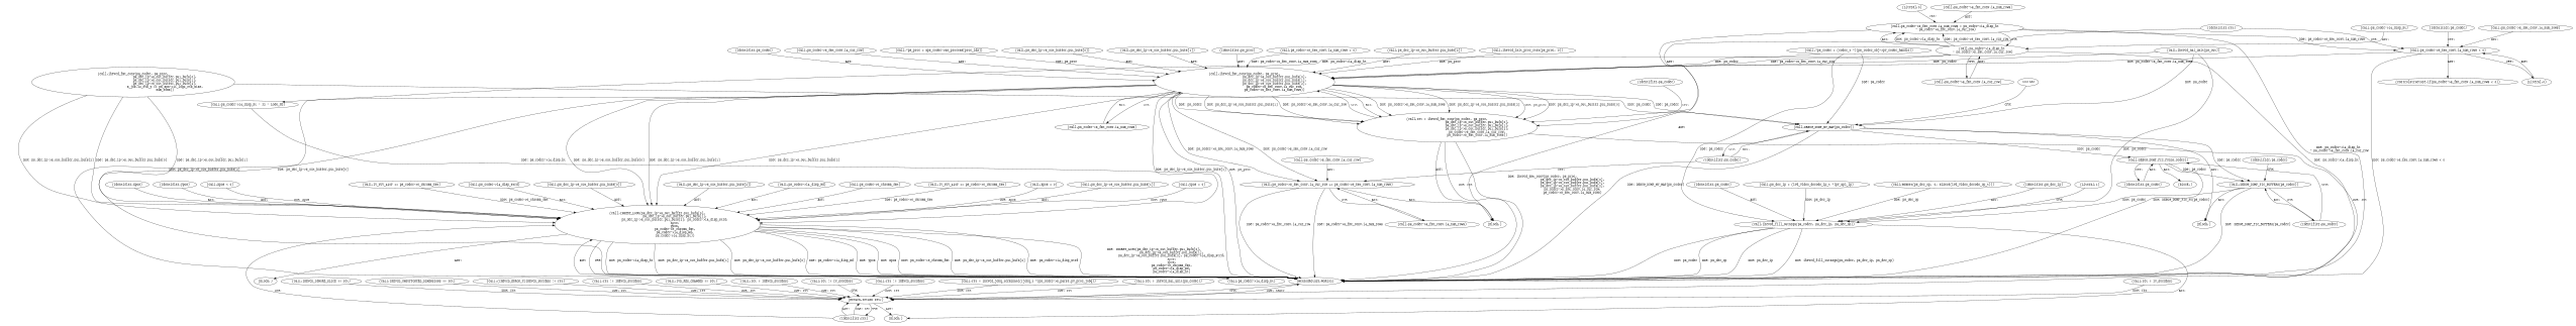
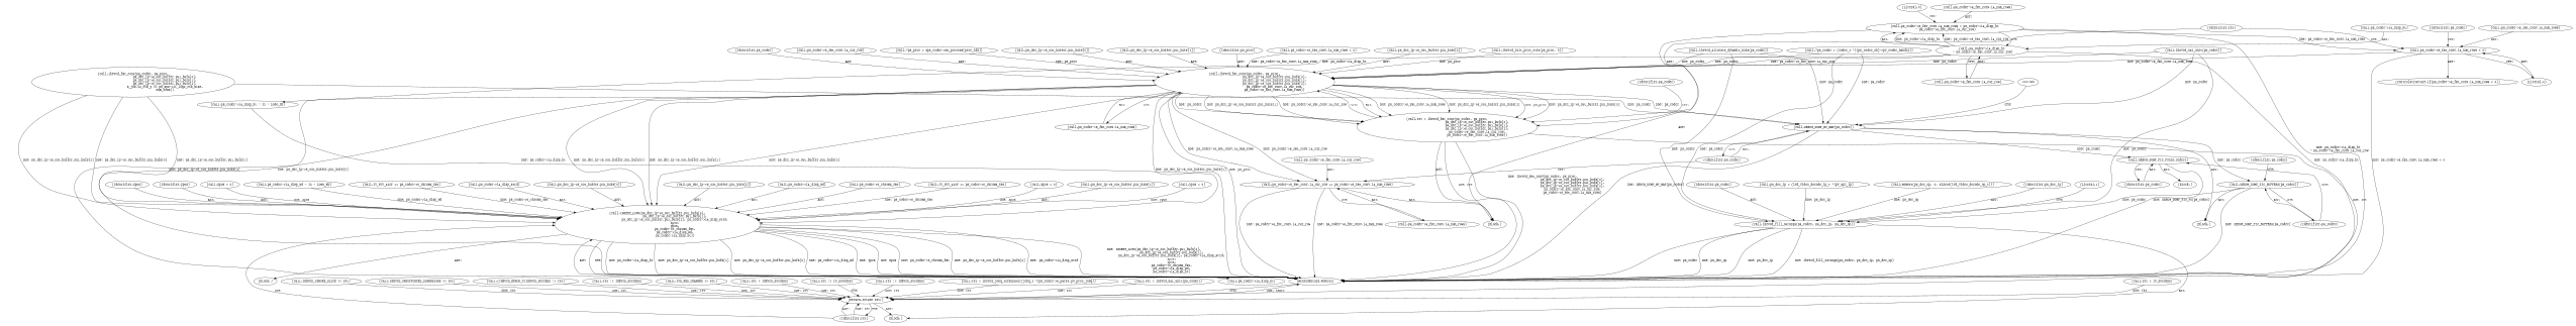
  digraph {
    fontname="Courier Prime"
    node [fontname="Courier Prime"]
    edge [fontname="Courier Prime"]
    n1 [label="(Call,ps_codec->s_fmt_conv.i4_num_rows = ps_codec->i4_disp_ht\n - ps_codec->s_fmt_conv.i4_cur_row)"]
    n2 [label="(Call,ps_codec->i4_disp_ht\n - ps_codec->s_fmt_conv.i4_cur_row)"]
    n3 [label="(Call,ps_codec->s_fmt_conv.i4_num_rows < 0)"]
    n4 [label="(Block,)"]
    n5 [label="(MethodReturn,WORD32)"]
    n6 [label="(Call,ihevcd_fmt_conv(ps_codec, ps_proc,\n                                  ps_dec_ip->s_out_buffer.pu1_bufs[0],\n                                  ps_dec_ip->s_out_buffer.pu1_bufs[1],\n                                  ps_dec_ip->s_out_buffer.pu1_bufs[2],\n                                  ps_codec->s_fmt_conv.i4_cur_row,\n                                  ps_codec->s_fmt_conv.i4_num_rows))"]
    n7 [label="(Call,ps_codec->s_fmt_conv.i4_cur_row)"]
    n8 [label="(Call,ps_codec->i4_disp_ht - 32 - LOGO_HT)"]
    n9 [label="(ControlStructure,if(ps_codec->s_fmt_conv.i4_num_rows < 0))"]
    n10 [label="(Literal,0)"]
    n11 [label="(Return,return ret;)"]
    n12 [label="(Call,ret = ihevcd_fmt_conv(ps_codec, ps_proc,\n                                  ps_dec_ip->s_out_buffer.pu1_bufs[0],\n                                  ps_dec_ip->s_out_buffer.pu1_bufs[1],\n                                  ps_dec_ip->s_out_buffer.pu1_bufs[2],\n                                  ps_codec->s_fmt_conv.i4_cur_row,\n                                  ps_codec->s_fmt_conv.i4_num_rows))"]
    n13 [label="(Call,ps_codec->s_fmt_conv.i4_cur_row += ps_codec->s_fmt_conv.i4_num_rows)"]
    n14 [label="(Call,DEBUG_DUMP_MV_MAP(ps_codec))"]
    n15 [label="(Call,INSERT_LOGO(ps_dec_ip->s_out_buffer.pu1_bufs[0],\n                    ps_dec_ip->s_out_buffer.pu1_bufs[1],\n                    ps_dec_ip->s_out_buffer.pu1_bufs[2], ps_codec->i4_disp_strd,\n                    xpos,\n                    ypos,\n                    ps_codec->e_chroma_fmt,\n                    ps_codec->i4_disp_wd,\n                    ps_codec->i4_disp_ht))"]
    n16 [label="(Call,ps_codec->s_fmt_conv.i4_num_rows)"]
    n17 [label="(Call,ps_codec->s_fmt_conv.i4_num_rows)"]
    n18 [label="(Call,DEBUG_DUMP_PIC_PU(ps_codec))"]
    n19 [label="(Call,DEBUG_DUMP_PIC_BUFFERS(ps_codec))"]
    n20 [label="(Block,)"]
    n21 [label="(Identifier,ps_codec)"]
    n22 [label="(Call,ps_codec->i4_disp_ht)"]
    n23 [label="(Block,)"]
    n24 [label="(Identifier,ret)"]
    n25 [label="(Block,)"]
    n26 [label="(Block,)"]
    n27 [label="(Identifier,ps_codec)"]
    n28 [label="(Call,ihevcd_fill_outargs(ps_codec, ps_dec_ip, ps_dec_op))"]
    n29 [label="(Identifier,ps_codec)"]
    n30 [label="(Call,ps_dec_ip->s_out_buffer.pu1_bufs[1])"]
    n31 [label="(Call,ypos = 0)"]
    n32 [label="(Call,ret = IV_SUCCESS)"]
    n33 [label="(Identifier,ps_proc)"]
    n34 [label="(Call,IHEVCD_IGNORE_SLICE == ret)"]
    n35 [label="(Call,IHEVCD_UNSUPPORTED_DIMENSIONS == ret)"]
    n36 [label="(Identifier,xpos)"]
    n37 [label="(Call,ps_codec->s_fmt_conv.i4_num_rows)"]
    n38 [label="(Call,ps_codec->s_fmt_conv.i4_cur_row)"]
    n39 [label="(Call,(IHEVCD_ERROR_T)IHEVCD_SUCCESS != ret)"]
    n40 [label="(Call,ret != IHEVCD_SUCCESS)"]
+   n41 [label="(Call,ihevcd_allocate_dynamic_bufs(ps_codec))"]
    n42 [label="(Call,*ps_codec = (codec_t *)(ps_codec_obj->pv_codec_handle))"]
    n43 [label="(Identifier,ypos)"]
    n44 [label="(Call,xpos < 0)"]
    n45 [label="(Call,ps_codec->s_fmt_conv.i4_num_rows = 0)"]
    n46 [label="(Identifier,ps_codec)"]
    n47 [label="(Call,ps_dec_ip = (ivd_video_decode_ip_t *)pv_api_ip)"]
    n48 [label="(Call,ps_dec_ip->s_out_buffer.pu1_bufs[2])"]
    n49 [label="(Call,memset(ps_dec_op, 0, sizeof(ivd_video_decode_op_t)))"]
+   n50 [label="(Call,ps_codec->i4_disp_wd - 32 - LOGO_WD)"]
    n51 [label="(Call,ihevcd_init_proc_ctxt(ps_proc, 0))"]
    n52 [label="(Identifier,ps_codec)"]
    n53 [label="(Call,IVD_RES_CHANGED == ret)"]
    n54 [label="(Call,ps_codec->s_fmt_conv.i4_cur_row)"]
    n55 [label="(Call,ret = IHEVCD_SUCCESS)"]
    n56 [label="(Call,ihevcd_fmt_conv(ps_codec, ps_proc,\n                                    ps_dec_ip->s_out_buffer.pu1_bufs[0],\n                                    ps_dec_ip->s_out_buffer.pu1_bufs[1],\n                                    ps_dec_ip->s_out_buffer.pu1_bufs[2],\n                                    s_job.i2_ctb_y << ps_sps->i1_log2_ctb_size,\n                                    num_rows))"]
    n57 [label="(Call,IV_YUV_420P == ps_codec->e_chroma_fmt)"]
    n58 [label="(Call,ret != IV_SUCCESS)"]
    n59 [label="(Call,ret != IHEVCD_SUCCESS)"]
    n60 [label="(Call,ps_codec->i4_disp_strd)"]
    n61 [label="(Call,ps_codec->i4_disp_ht)"]
    n62 [label="(Identifier,ret)"]
    n63 [label="(Call,*ps_proc = &ps_codec->as_process[proc_idx])"]
    n64 [label="(Call,ps_dec_ip->s_out_buffer.pu1_bufs[0])"]
    n65 [label="(Identifier,ps_codec)"]
    n66 [label="(Call,ps_dec_ip->s_out_buffer.pu1_bufs[2])"]
    n67 [label="(Call,ps_codec->i4_disp_wd)"]
    n68 [label="(Identifier,ps_codec)"]
    n69 [label="(Literal,0)"]
    n70 [label="(Call,ret = ihevcd_jobq_terminate((jobq_t *)ps_codec->s_parse.pv_proc_jobq))"]
    n71 [label="(Identifier,ps_codec)"]
    n72 [label="(Call,ps_codec->s_fmt_conv.i4_num_rows)"]
    n73 [label="(Call,ps_dec_ip->s_out_buffer.pu1_bufs[0])"]
    n74 [label="(Identifier,ps_dec_ip)"]
    n75 [label="(Literal,1)"]
    n76 [label="(Call,ret = ihevcd_nal_unit(ps_codec))"]
    n77 [label="(Call,ps_codec->e_chroma_fmt)"]
-   n78 [label="(Call,ihevcd_nal_unit(ps_out))"]
+   n78 [label="(Call,ihevcd_nal_unit(ps_codec))"]
    n79 [label="(Call,IV_YUV_420P == ps_codec->e_chroma_fmt)"]
    n80 [label="(Call,xpos = 0)"]
    n81 [label="(Call,ps_dec_ip->s_out_buffer.pu1_bufs[1])"]
    1001686
    n1 -> n2 [label="CFG: "]
    n1 -> n3 [label="DDG: ps_codec->s_fmt_conv.i4_num_rows"]
    n1 -> n4 [label="AST: "]
    n1 -> n5 [label="DDG: ps_codec->i4_disp_ht\n - ps_codec->s_fmt_conv.i4_cur_row"]
    n2 -> n1 [label="AST: "]
    n2 -> n1 [label="DDG: ps_codec->i4_disp_ht"]
    n2 -> n1 [label="DDG: ps_codec->s_fmt_conv.i4_cur_row"]
    n2 -> n5 [label="DDG: ps_codec->i4_disp_ht"]
    n2 -> n6 [label="DDG: ps_codec->s_fmt_conv.i4_cur_row"]
    n2 -> n7 [label="CFG: "]
    n2 -> n8 [label="DDG: ps_codec->i4_disp_ht"]
    n3 -> n5 [label="DDG: ps_codec->s_fmt_conv.i4_num_rows < 0"]
    n3 -> n6 [label="DDG: ps_codec->s_fmt_conv.i4_num_rows"]
    n3 -> n9 [label="AST: "]
    n3 -> n10 [label="CFG: "]
    n5 -> n11 [label="CFG: "]
    n6 -> n5 [label="DDG: ps_dec_ip->s_out_buffer.pu1_bufs[2]"]
    n6 -> n5 [label="DDG: ps_dec_ip->s_out_buffer.pu1_bufs[0]"]
    n6 -> n5 [label="DDG: ps_dec_ip->s_out_buffer.pu1_bufs[1]"]
    n6 -> n5 [label="DDG: ps_proc"]
    n6 -> n12 [label="AST: "]
    n6 -> n12 [label="DDG: ps_codec->s_fmt_conv.i4_num_rows"]
    n6 -> n12 [label="DDG: ps_dec_ip->s_out_buffer.pu1_bufs[2]"]
    n6 -> n12 [label="DDG: ps_proc"]
    n6 -> n12 [label="DDG: ps_dec_ip->s_out_buffer.pu1_bufs[0]"]
    n6 -> n12 [label="DDG: ps_codec"]
    n6 -> n12 [label="DDG: ps_dec_ip->s_out_buffer.pu1_bufs[1]"]
    n6 -> n12 [label="DDG: ps_codec->s_fmt_conv.i4_cur_row"]
    n6 -> n13 [label="DDG: ps_codec->s_fmt_conv.i4_num_rows"]
    n6 -> n13 [label="DDG: ps_codec->s_fmt_conv.i4_cur_row"]
    n6 -> n14 [label="DDG: ps_codec"]
    n6 -> n15 [label="DDG: ps_dec_ip->s_out_buffer.pu1_bufs[0]"]
    n6 -> n15 [label="DDG: ps_dec_ip->s_out_buffer.pu1_bufs[1]"]
    n6 -> n15 [label="DDG: ps_dec_ip->s_out_buffer.pu1_bufs[2]"]
    n6 -> n16 [label="CFG: "]
    n7 -> n2 [label="AST: "]
    n8 -> n15 [label="DDG: ps_codec->i4_disp_ht"]
    n10 -> n3 [label="AST: "]
    n11 -> n5 [label="DDG: <RET>"]
    n11 -> n24 [label="CFG: "]
    n11 -> n25 [label="AST: "]
    n12 -> n4 [label="AST: "]
    n12 -> n5 [label="DDG: ret"]
    n12 -> n5 [label="DDG: ihevcd_fmt_conv(ps_codec, ps_proc,\n                                  ps_dec_ip->s_out_buffer.pu1_bufs[0],\n                                  ps_dec_ip->s_out_buffer.pu1_bufs[1],\n                                  ps_dec_ip->s_out_buffer.pu1_bufs[2],\n                                  ps_codec->s_fmt_conv.i4_cur_row,\n                                  ps_codec->s_fmt_conv.i4_num_rows)"]
    n12 -> n6 [label="CFG: "]
    n12 -> n11 [label="DDG: ret"]
    n13 -> n4 [label="AST: "]
    n13 -> n5 [label="DDG: ps_codec->s_fmt_conv.i4_cur_row"]
    n13 -> n5 [label="DDG: ps_codec->s_fmt_conv.i4_num_rows"]
    n13 -> n17 [label="CFG: "]
    n14 -> n5 [label="DDG: DEBUG_DUMP_MV_MAP(ps_codec)"]
    n14 -> n18 [label="DDG: ps_codec"]
    n14 -> n19 [label="DDG: ps_codec"]
    n14 -> n20 [label="AST: "]
    n14 -> n21 [label="CFG: "]
    n15 -> n5 [label="DDG: ypos"]
    n15 -> n5 [label="DDG: xpos"]
    n15 -> n5 [label="DDG: ps_codec->e_chroma_fmt"]
    n15 -> n5 [label="DDG: ps_dec_ip->s_out_buffer.pu1_bufs[2]"]
    n15 -> n5 [label="DDG: ps_codec->i4_disp_strd"]
    n15 -> n5 [label="DDG: INSERT_LOGO(ps_dec_ip->s_out_buffer.pu1_bufs[0],\n                    ps_dec_ip->s_out_buffer.pu1_bufs[1],\n                    ps_dec_ip->s_out_buffer.pu1_bufs[2], ps_codec->i4_disp_strd,\n                    xpos,\n                    ypos,\n                    ps_codec->e_chroma_fmt,\n                    ps_codec->i4_disp_wd,\n                    ps_codec->i4_disp_ht)"]
    n15 -> n5 [label="DDG: ps_codec->i4_disp_ht"]
    n15 -> n5 [label="DDG: ps_dec_ip->s_out_buffer.pu1_bufs[1]"]
    n15 -> n5 [label="DDG: ps_dec_ip->s_out_buffer.pu1_bufs[0]"]
    n15 -> n5 [label="DDG: ps_codec->i4_disp_wd"]
    n15 -> n22 [label="CFG: "]
    n15 -> n23 [label="AST: "]
    n16 -> n6 [label="AST: "]
    n17 -> n13 [label="AST: "]
    n18 -> n5 [label="DDG: DEBUG_DUMP_PIC_PU(ps_codec)"]
-   n18 -> n19 [label="DDG: ps_codec"]
    n18 -> n26 [label="AST: "]
    n18 -> n27 [label="CFG: "]
    n19 -> n5 [label="DDG: DEBUG_DUMP_PIC_BUFFERS(ps_codec)"]
    n19 -> n20 [label="AST: "]
    n19 -> n28 [label="DDG: ps_codec"]
    n19 -> n29 [label="CFG: "]
    n21 -> n13 [label="CFG: "]
    n21 -> n14 [label="AST: "]
    n22 -> n15 [label="AST: "]
    n24 -> n11 [label="AST: "]
    n24 -> n11 [label="DDG: ret"]
    n24 -> n15 [label="CFG: "]
    n27 -> n18 [label="AST: "]
    n28 -> n5 [label="DDG: ps_dec_ip"]
    n28 -> n5 [label="DDG: ihevcd_fill_outargs(ps_codec, ps_dec_ip, ps_dec_op)"]
    n28 -> n5 [label="DDG: ps_codec"]
    n28 -> n5 [label="DDG: ps_dec_op"]
    n28 -> n25 [label="AST: "]
    n29 -> n18 [label="CFG: "]
    n29 -> n19 [label="AST: "]
    n30 -> n15 [label="AST: "]
    n31 -> n15 [label="DDG: ypos"]
    n32 -> n11 [label="DDG: ret"]
    n33 -> n6 [label="AST: "]
    n34 -> n11 [label="DDG: ret"]
    n35 -> n11 [label="DDG: ret"]
    n36 -> n15 [label="AST: "]
    n37 -> n3 [label="AST: "]
    n38 -> n13 [label="AST: "]
    n39 -> n11 [label="DDG: ret"]
    n40 -> n11 [label="DDG: ret"]
+   n41 -> n6 [label="DDG: ps_codec"]
+   n41 -> n14 [label="DDG: ps_codec"]
+   n41 -> n28 [label="DDG: ps_codec"]
    n42 -> n6 [label="DDG: ps_codec"]
    n42 -> n14 [label="DDG: ps_codec"]
    n42 -> n28 [label="DDG: ps_codec"]
    n43 -> n15 [label="AST: "]
    n44 -> n15 [label="DDG: xpos"]
    n45 -> n6 [label="DDG: ps_codec->s_fmt_conv.i4_num_rows"]
    n46 -> n28 [label="AST: "]
    n47 -> n28 [label="DDG: ps_dec_ip"]
    n48 -> n6 [label="AST: "]
    n49 -> n28 [label="DDG: ps_dec_op"]
+   n50 -> n15 [label="DDG: ps_codec->i4_disp_wd"]
    n51 -> n6 [label="DDG: ps_proc"]
    n52 -> n6 [label="AST: "]
    n53 -> n11 [label="DDG: ret"]
    n54 -> n6 [label="AST: "]
    n55 -> n11 [label="DDG: ret"]
    n56 -> n14 [label="DDG: ps_codec"]
    n56 -> n15 [label="DDG: ps_dec_ip->s_out_buffer.pu1_bufs[0]"]
    n56 -> n15 [label="DDG: ps_dec_ip->s_out_buffer.pu1_bufs[1]"]
    n56 -> n15 [label="DDG: ps_dec_ip->s_out_buffer.pu1_bufs[2]"]
    n57 -> n15 [label="DDG: ps_codec->e_chroma_fmt"]
    n58 -> n11 [label="CFG: "]
    n59 -> n11 [label="DDG: ret"]
    n60 -> n15 [label="AST: "]
    n61 -> n2 [label="AST: "]
    n62 -> n3 [label="CFG: "]
    n62 -> n12 [label="AST: "]
    n63 -> n6 [label="DDG: ps_proc"]
    n64 -> n15 [label="AST: "]
    n65 -> n12 [label="CFG: "]
    n66 -> n15 [label="AST: "]
    n67 -> n15 [label="AST: "]
    n68 -> n19 [label="CFG: "]
    n69 -> n1 [label="CFG: "]
    n70 -> n11 [label="DDG: ret"]
    n71 -> n3 [label="CFG: "]
    n72 -> n1 [label="AST: "]
    n73 -> n6 [label="AST: "]
    n74 -> n28 [label="AST: "]
    n75 -> n28 [label="CFG: "]
    n76 -> n11 [label="DDG: ret"]
    n77 -> n15 [label="AST: "]
    n78 -> n6 [label="DDG: ps_codec"]
    n78 -> n14 [label="DDG: ps_codec"]
    n78 -> n28 [label="DDG: ps_codec"]
    n79 -> n15 [label="DDG: ps_codec->e_chroma_fmt"]
    n80 -> n15 [label="DDG: xpos"]
    n81 -> n6 [label="AST: "]
    1001686 -> n14 [label="CFG: "]
  }
